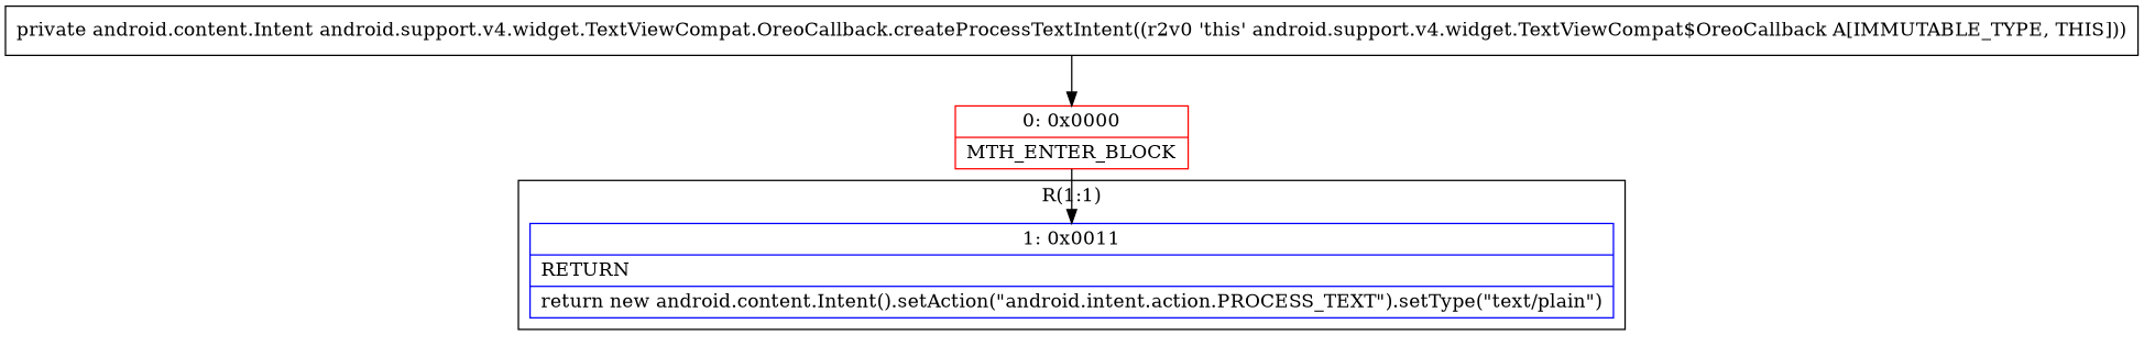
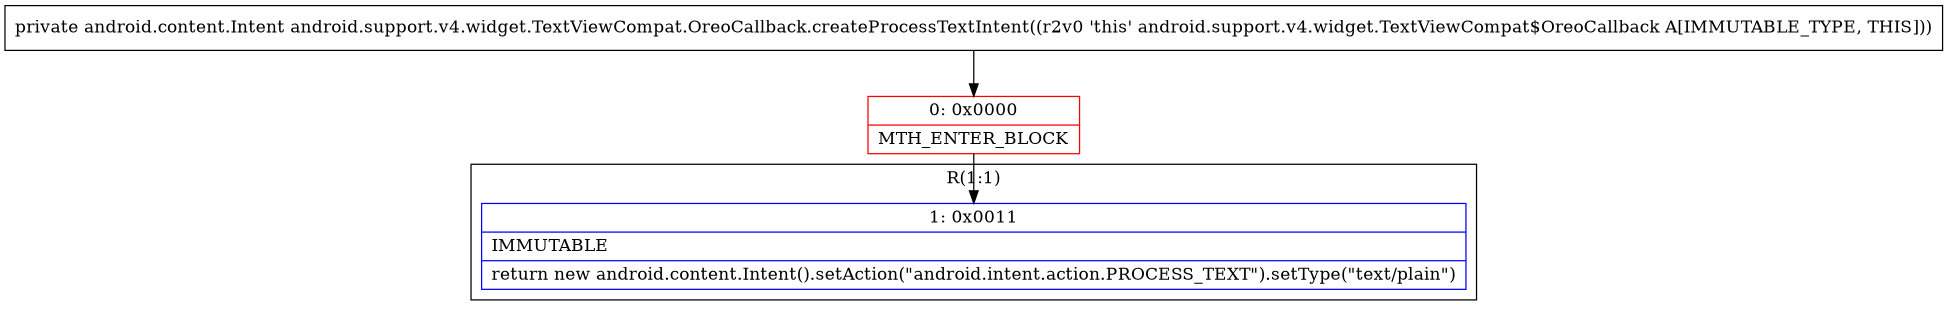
  digraph {
    node [shape=record]
-   n1 [color=blue label="{1\:\ 0x0011|RETURN\l|return new android.content.Intent().setAction(\"android.intent.action.PROCESS_TEXT\").setType(\"text\/plain\")\l}"]
+   n1 [color=blue label="{1\:\ 0x0011|IMMUTABLE\l|return new android.content.Intent().setAction(\"android.intent.action.PROCESS_TEXT\").setType(\"text\/plain\")\l}"]
    n2 [color=red label="{0\:\ 0x0000|MTH_ENTER_BLOCK\l}"]
    n3 [label="{private android.content.Intent android.support.v4.widget.TextViewCompat.OreoCallback.createProcessTextIntent((r2v0 'this' android.support.v4.widget.TextViewCompat$OreoCallback A[IMMUTABLE_TYPE, THIS])) }"]
    subgraph cluster_1 {
      label="R(1:1)"
      n1
    }
    n2 -> n1
    n3 -> n2
  }
